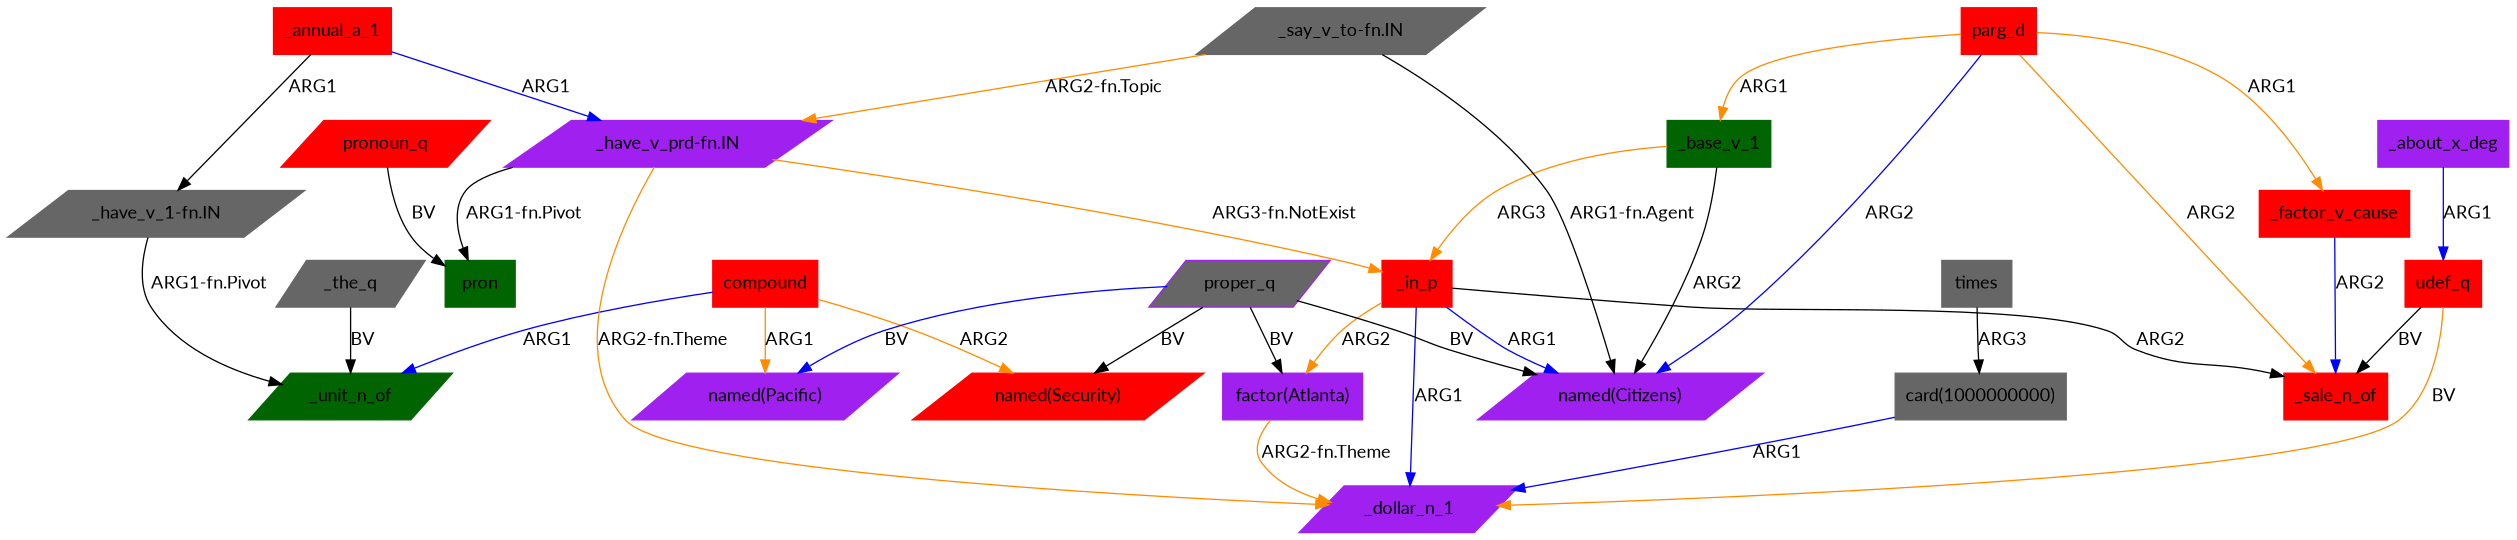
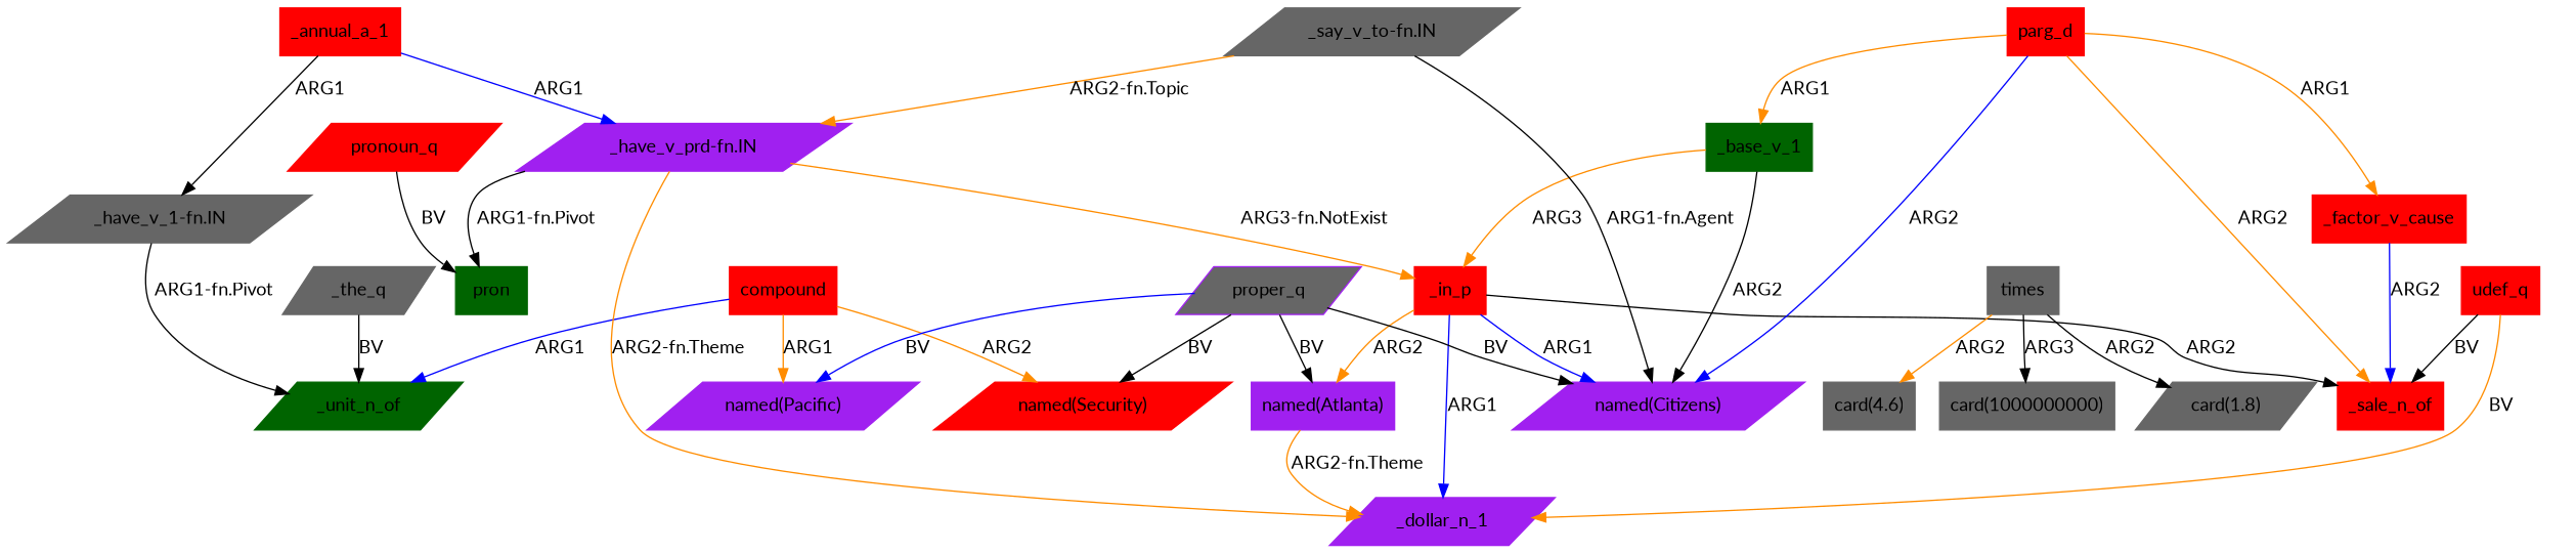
  digraph {
    fontname=Lato
    node [color=red fontname=Lato shape=box style=filled]
    edge [color=black fontname=Lato]
    "named(Citizens)" [color=purple shape=parallelogram]
    _in_p
-   "named(Atlanta)" [color=purple label="factor(Atlanta)"]
+   "named(Atlanta)" [color=purple]
    _sale_n_of
    _dollar_n_1 [color=purple shape=parallelogram]
    _unit_n_of [color=darkgreen shape=parallelogram]
    compound
    "named(Security)" [shape=parallelogram]
    "named(Pacific)" [color=purple shape=parallelogram]
    "_have_v_1-fn.IN" [color=gray40 shape=parallelogram]
    _annual_a_1
    "_have_v_prd-fn.IN" [color=purple shape=parallelogram]
    pron [color=darkgreen]
    times [color=gray40]
+   "card(4.6)" [color=gray40]
    "card(1000000000)" [color=gray40]
-   _about_x_deg [color=purple]
+   "card(1.8)" [color=gray40 shape=parallelogram]
    udef_q
    _factor_v_cause
    proper_q [color=purple fillcolor=gray40 shape=parallelogram]
    pronoun_q [shape=parallelogram]
    parg_d
    _base_v_1 [color=darkgreen]
    "_say_v_to-fn.IN" [color=gray40 shape=parallelogram]
    _the_q [color=gray40 shape=parallelogram]
    _in_p -> "named(Citizens)" [color=blue label=ARG1]
    _in_p -> "named(Atlanta)" [color=darkorange label=ARG2]
    _in_p -> _sale_n_of [label=ARG2]
    _in_p -> _dollar_n_1 [color=blue label=ARG1]
    "named(Atlanta)" -> _dollar_n_1 [color=darkorange label="ARG2-fn.Theme"]
    compound -> _unit_n_of [color=blue label=ARG1]
    compound -> "named(Security)" [color=darkorange label=ARG2]
    compound -> "named(Pacific)" [color=darkorange label=ARG1]
    "_have_v_1-fn.IN" -> _unit_n_of [label="ARG1-fn.Pivot"]
    _annual_a_1 -> "_have_v_1-fn.IN" [label=ARG1]
    _annual_a_1 -> "_have_v_prd-fn.IN" [color=blue label=ARG1]
    "_have_v_prd-fn.IN" -> _in_p [color=darkorange label="ARG3-fn.NotExist"]
    "_have_v_prd-fn.IN" -> _dollar_n_1 [color=darkorange label="ARG2-fn.Theme"]
    "_have_v_prd-fn.IN" -> pron [label="ARG1-fn.Pivot"]
+   times -> "card(4.6)" [color=darkorange label=ARG2]
    times -> "card(1000000000)" [label=ARG3]
-   "card(1000000000)" -> _dollar_n_1 [color=blue label=ARG1]
-   _about_x_deg -> udef_q [color=blue label=ARG1]
+   times -> "card(1.8)" [label=ARG2]
    udef_q -> _sale_n_of [label=BV]
    udef_q -> _dollar_n_1 [color=darkorange label=BV]
    _factor_v_cause -> _sale_n_of [color=blue label=ARG2]
    proper_q -> "named(Citizens)" [label=BV]
    proper_q -> "named(Atlanta)" [label=BV]
    proper_q -> "named(Security)" [label=BV]
    proper_q -> "named(Pacific)" [color=blue label=BV]
    pronoun_q -> pron [label=BV]
    parg_d -> "named(Citizens)" [color=blue label=ARG2]
    parg_d -> _sale_n_of [color=darkorange label=ARG2]
    parg_d -> _factor_v_cause [color=darkorange label=ARG1]
    parg_d -> _base_v_1 [color=darkorange label=ARG1]
    _base_v_1 -> "named(Citizens)" [label=ARG2]
    _base_v_1 -> _in_p [color=darkorange label=ARG3]
    "_say_v_to-fn.IN" -> "named(Citizens)" [label="ARG1-fn.Agent"]
    "_say_v_to-fn.IN" -> "_have_v_prd-fn.IN" [color=darkorange label="ARG2-fn.Topic"]
    _the_q -> _unit_n_of [label=BV]
  }
